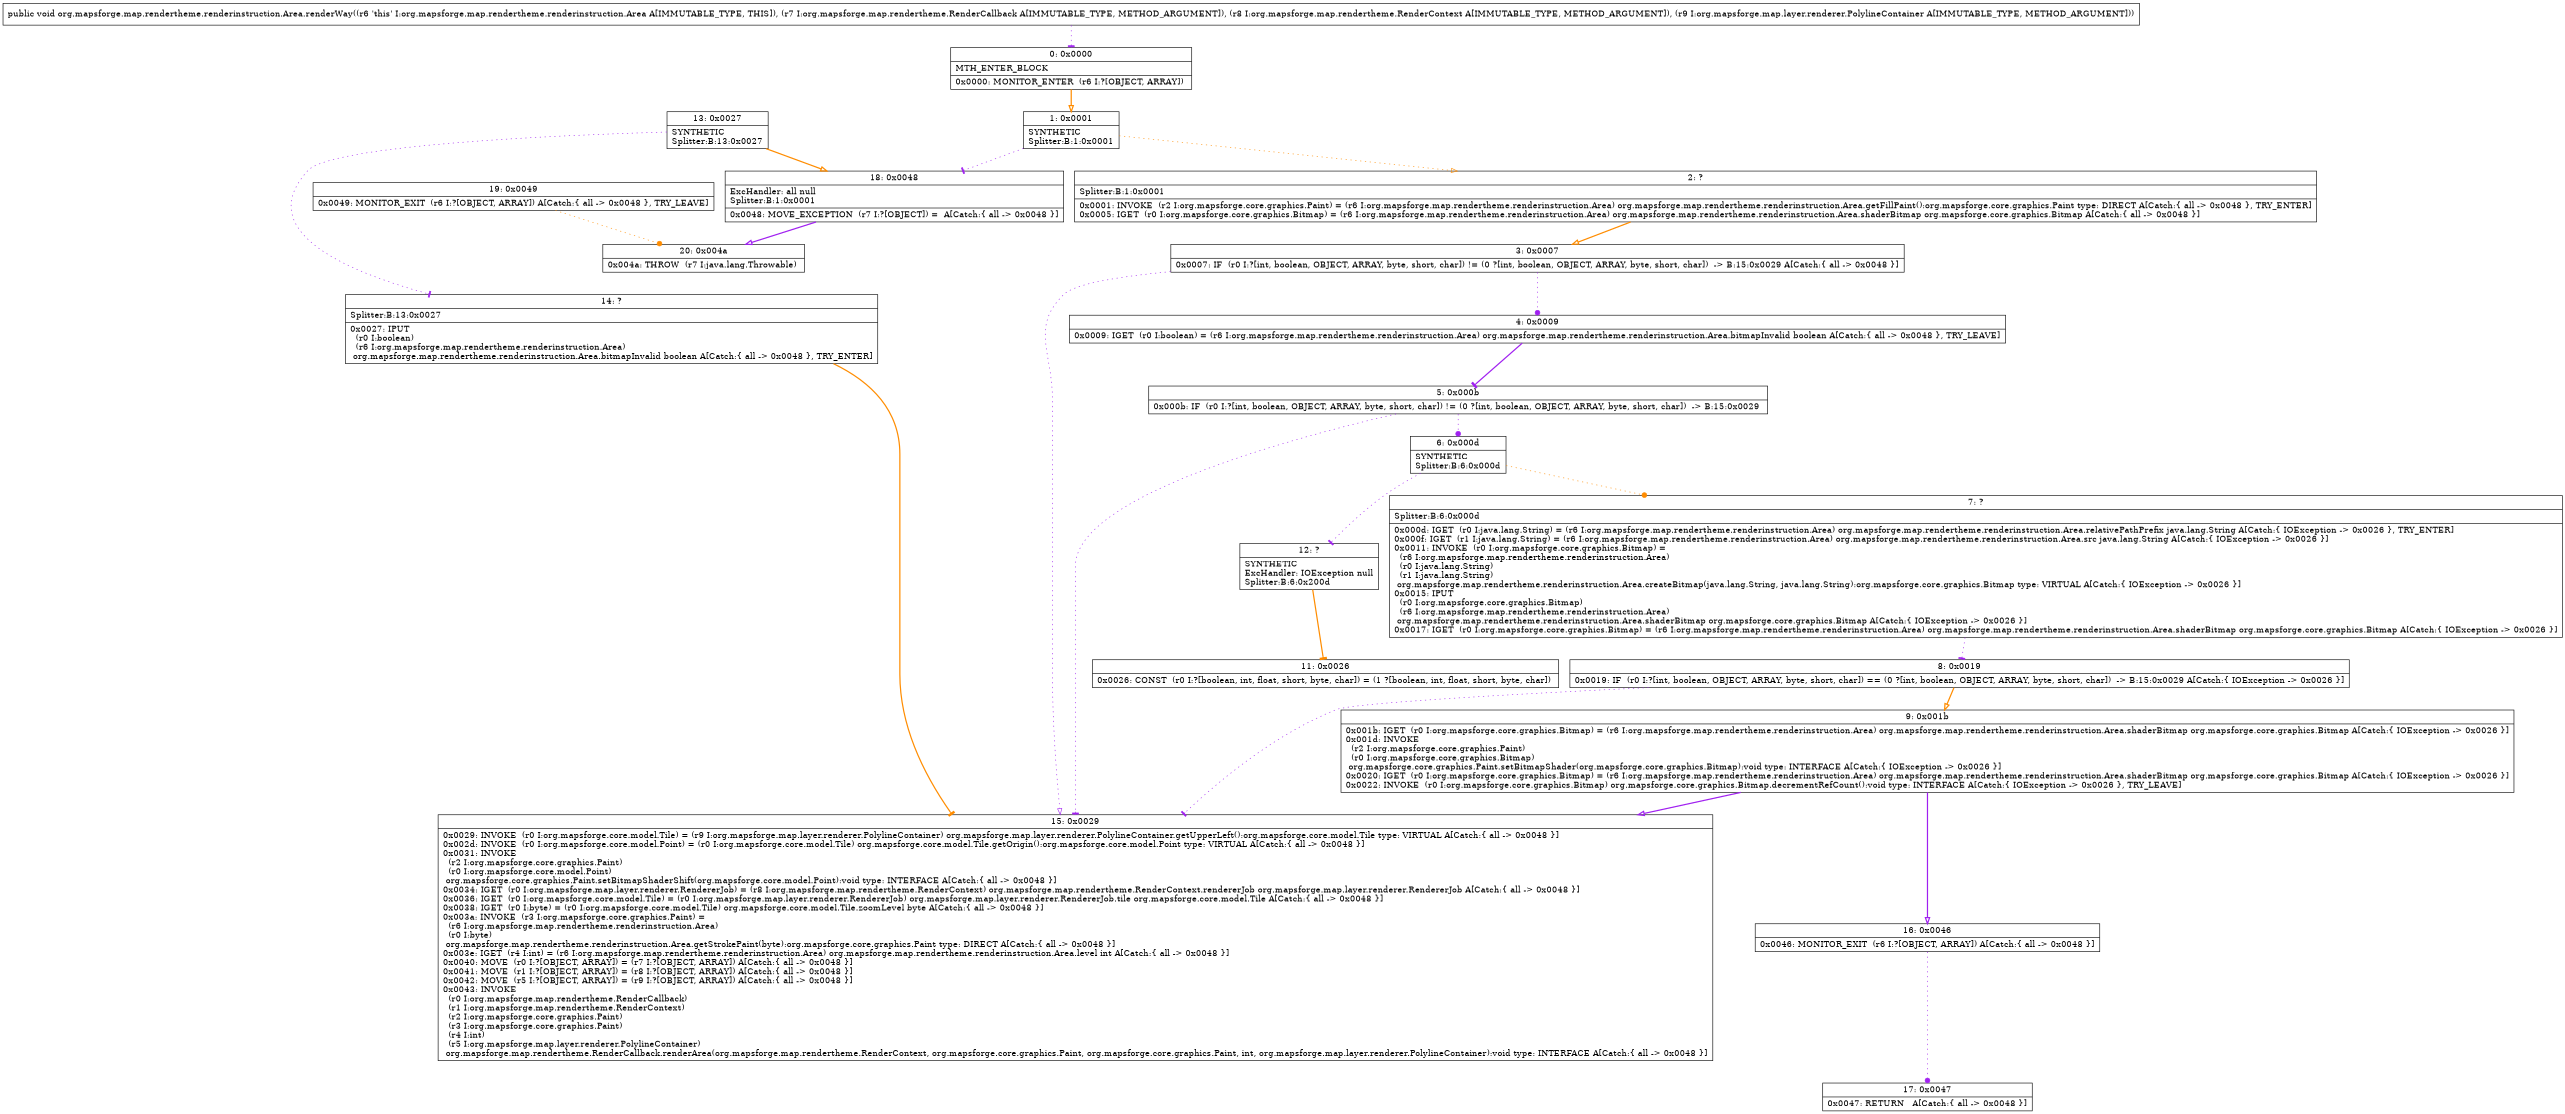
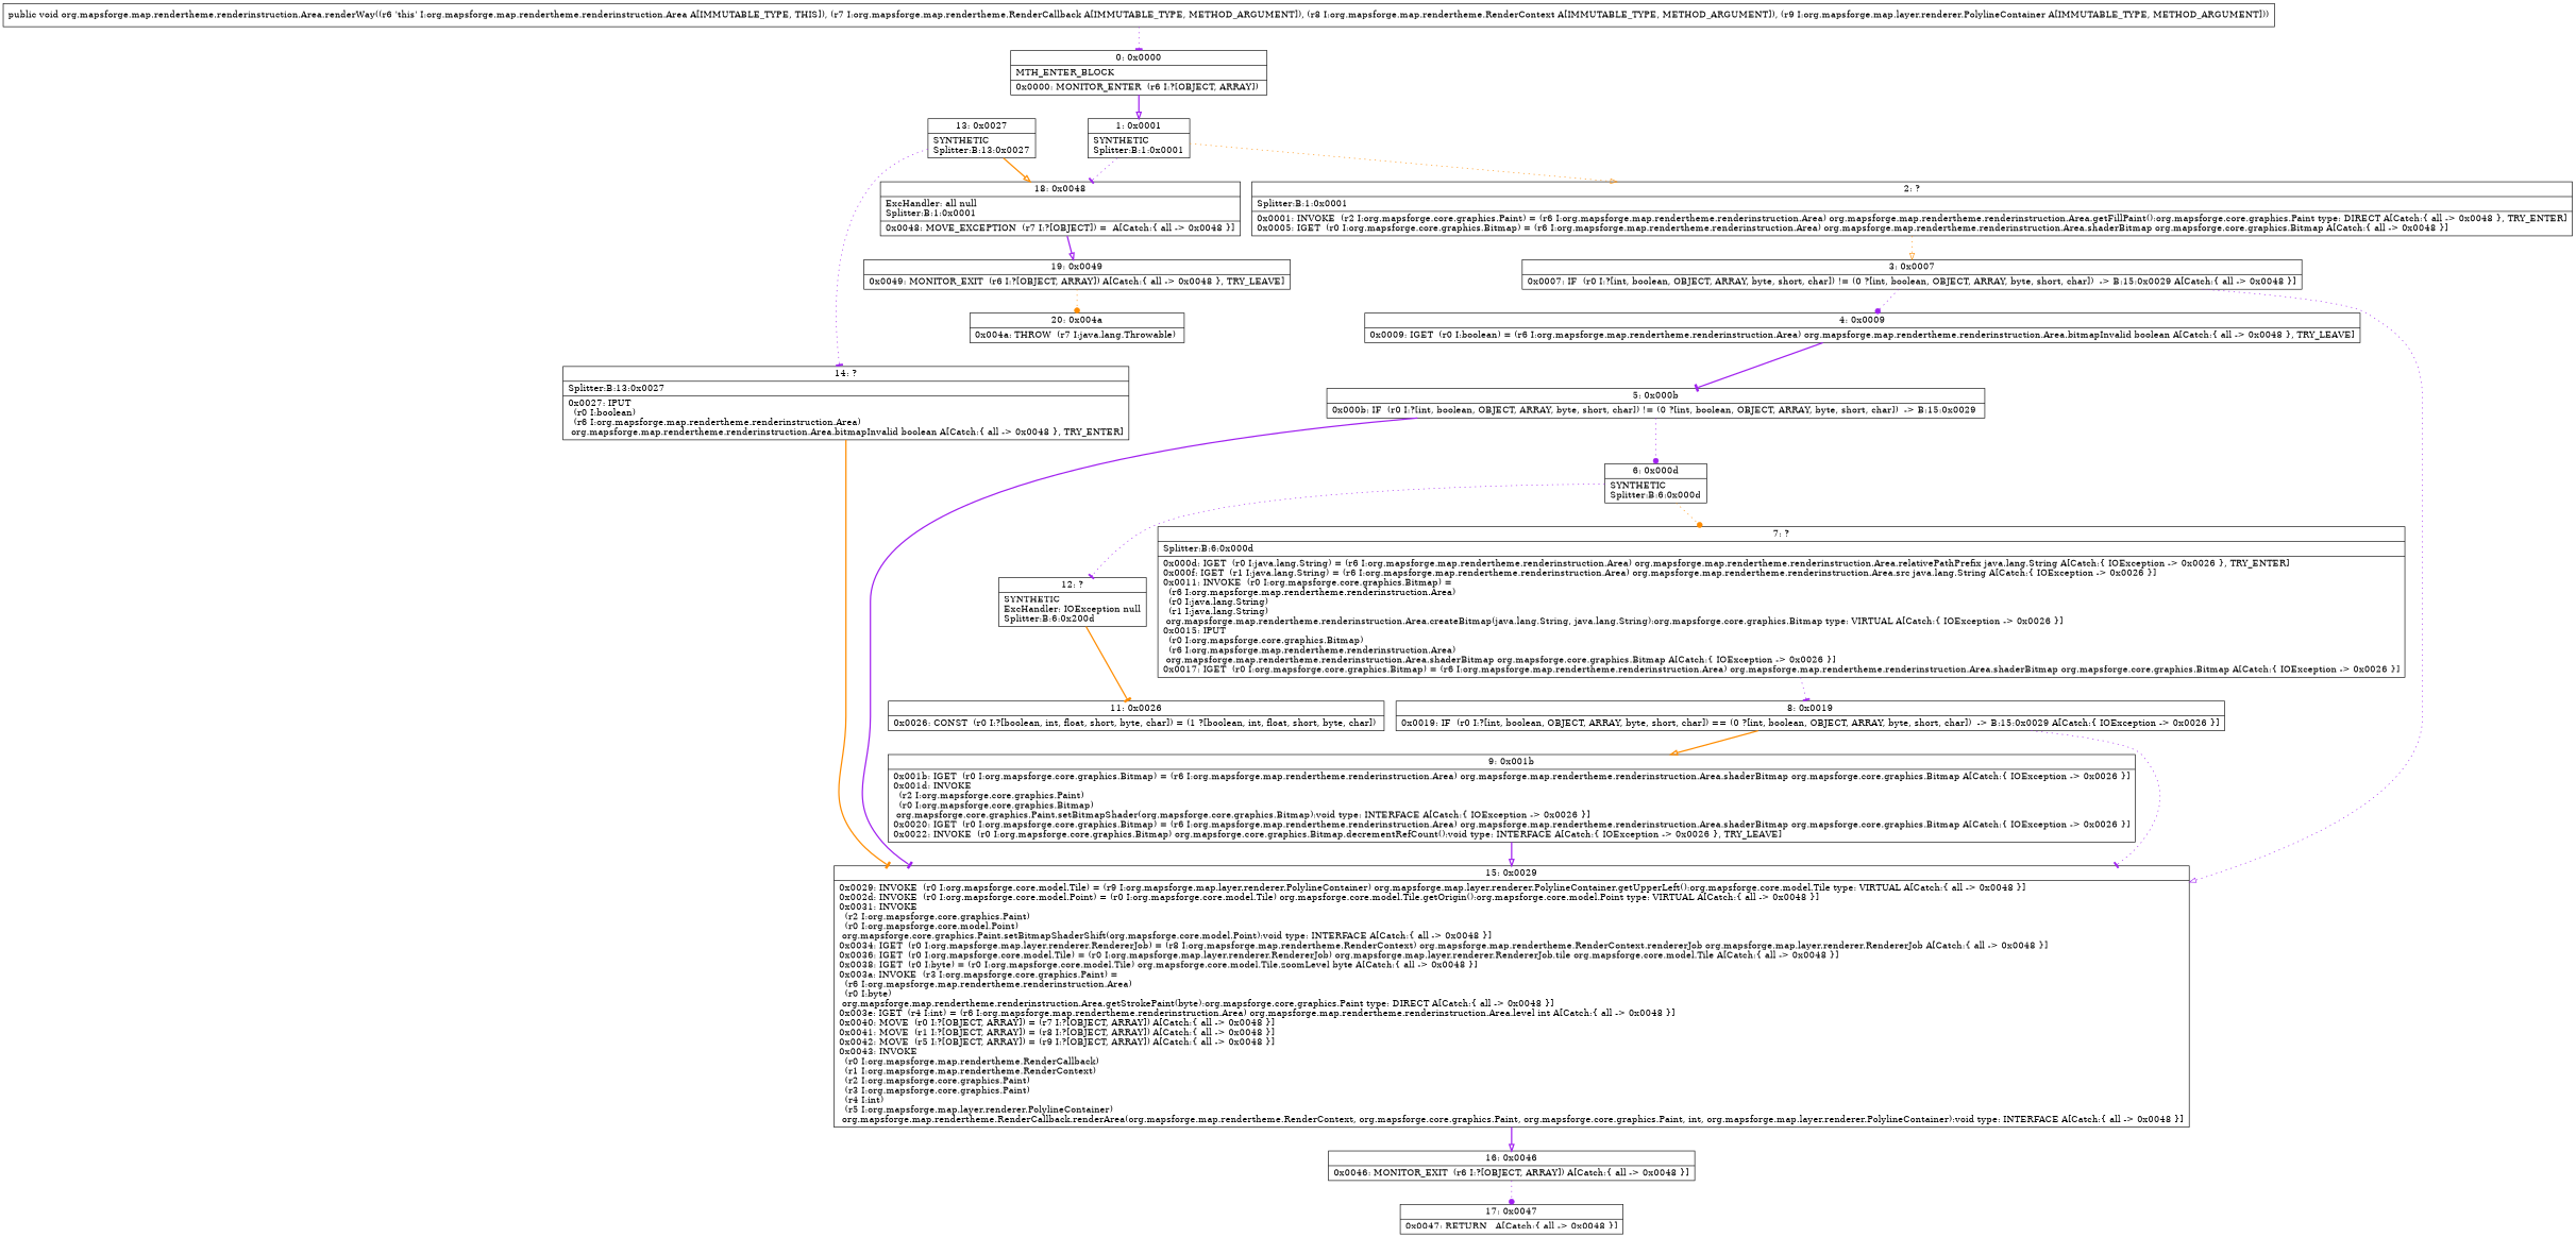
  digraph {
    node [shape=record]
    edge [arrowhead=tee color=purple style=dotted]
    n1 [label="{0\:\ 0x0000|MTH_ENTER_BLOCK\l|0x0000: MONITOR_ENTER  (r6 I:?[OBJECT, ARRAY]) \l}"]
    n2 [label="{1\:\ 0x0001|SYNTHETIC\lSplitter:B:1:0x0001\l}"]
    n3 [label="{2\:\ ?|Splitter:B:1:0x0001\l|0x0001: INVOKE  (r2 I:org.mapsforge.core.graphics.Paint) = (r6 I:org.mapsforge.map.rendertheme.renderinstruction.Area) org.mapsforge.map.rendertheme.renderinstruction.Area.getFillPaint():org.mapsforge.core.graphics.Paint type: DIRECT A[Catch:\{ all \-\> 0x0048 \}, TRY_ENTER]\l0x0005: IGET  (r0 I:org.mapsforge.core.graphics.Bitmap) = (r6 I:org.mapsforge.map.rendertheme.renderinstruction.Area) org.mapsforge.map.rendertheme.renderinstruction.Area.shaderBitmap org.mapsforge.core.graphics.Bitmap A[Catch:\{ all \-\> 0x0048 \}]\l}"]
    n4 [label="{18\:\ 0x0048|ExcHandler: all null\lSplitter:B:1:0x0001\l|0x0048: MOVE_EXCEPTION  (r7 I:?[OBJECT]) =  A[Catch:\{ all \-\> 0x0048 \}]\l}"]
    n5 [label="{3\:\ 0x0007|0x0007: IF  (r0 I:?[int, boolean, OBJECT, ARRAY, byte, short, char]) != (0 ?[int, boolean, OBJECT, ARRAY, byte, short, char])  \-\> B:15:0x0029 A[Catch:\{ all \-\> 0x0048 \}]\l}"]
    n6 [label="{19\:\ 0x0049|0x0049: MONITOR_EXIT  (r6 I:?[OBJECT, ARRAY]) A[Catch:\{ all \-\> 0x0048 \}, TRY_LEAVE]\l}"]
    n7 [label="{4\:\ 0x0009|0x0009: IGET  (r0 I:boolean) = (r6 I:org.mapsforge.map.rendertheme.renderinstruction.Area) org.mapsforge.map.rendertheme.renderinstruction.Area.bitmapInvalid boolean A[Catch:\{ all \-\> 0x0048 \}, TRY_LEAVE]\l}"]
    n8 [label="{15\:\ 0x0029|0x0029: INVOKE  (r0 I:org.mapsforge.core.model.Tile) = (r9 I:org.mapsforge.map.layer.renderer.PolylineContainer) org.mapsforge.map.layer.renderer.PolylineContainer.getUpperLeft():org.mapsforge.core.model.Tile type: VIRTUAL A[Catch:\{ all \-\> 0x0048 \}]\l0x002d: INVOKE  (r0 I:org.mapsforge.core.model.Point) = (r0 I:org.mapsforge.core.model.Tile) org.mapsforge.core.model.Tile.getOrigin():org.mapsforge.core.model.Point type: VIRTUAL A[Catch:\{ all \-\> 0x0048 \}]\l0x0031: INVOKE  \l  (r2 I:org.mapsforge.core.graphics.Paint)\l  (r0 I:org.mapsforge.core.model.Point)\l org.mapsforge.core.graphics.Paint.setBitmapShaderShift(org.mapsforge.core.model.Point):void type: INTERFACE A[Catch:\{ all \-\> 0x0048 \}]\l0x0034: IGET  (r0 I:org.mapsforge.map.layer.renderer.RendererJob) = (r8 I:org.mapsforge.map.rendertheme.RenderContext) org.mapsforge.map.rendertheme.RenderContext.rendererJob org.mapsforge.map.layer.renderer.RendererJob A[Catch:\{ all \-\> 0x0048 \}]\l0x0036: IGET  (r0 I:org.mapsforge.core.model.Tile) = (r0 I:org.mapsforge.map.layer.renderer.RendererJob) org.mapsforge.map.layer.renderer.RendererJob.tile org.mapsforge.core.model.Tile A[Catch:\{ all \-\> 0x0048 \}]\l0x0038: IGET  (r0 I:byte) = (r0 I:org.mapsforge.core.model.Tile) org.mapsforge.core.model.Tile.zoomLevel byte A[Catch:\{ all \-\> 0x0048 \}]\l0x003a: INVOKE  (r3 I:org.mapsforge.core.graphics.Paint) = \l  (r6 I:org.mapsforge.map.rendertheme.renderinstruction.Area)\l  (r0 I:byte)\l org.mapsforge.map.rendertheme.renderinstruction.Area.getStrokePaint(byte):org.mapsforge.core.graphics.Paint type: DIRECT A[Catch:\{ all \-\> 0x0048 \}]\l0x003e: IGET  (r4 I:int) = (r6 I:org.mapsforge.map.rendertheme.renderinstruction.Area) org.mapsforge.map.rendertheme.renderinstruction.Area.level int A[Catch:\{ all \-\> 0x0048 \}]\l0x0040: MOVE  (r0 I:?[OBJECT, ARRAY]) = (r7 I:?[OBJECT, ARRAY]) A[Catch:\{ all \-\> 0x0048 \}]\l0x0041: MOVE  (r1 I:?[OBJECT, ARRAY]) = (r8 I:?[OBJECT, ARRAY]) A[Catch:\{ all \-\> 0x0048 \}]\l0x0042: MOVE  (r5 I:?[OBJECT, ARRAY]) = (r9 I:?[OBJECT, ARRAY]) A[Catch:\{ all \-\> 0x0048 \}]\l0x0043: INVOKE  \l  (r0 I:org.mapsforge.map.rendertheme.RenderCallback)\l  (r1 I:org.mapsforge.map.rendertheme.RenderContext)\l  (r2 I:org.mapsforge.core.graphics.Paint)\l  (r3 I:org.mapsforge.core.graphics.Paint)\l  (r4 I:int)\l  (r5 I:org.mapsforge.map.layer.renderer.PolylineContainer)\l org.mapsforge.map.rendertheme.RenderCallback.renderArea(org.mapsforge.map.rendertheme.RenderContext, org.mapsforge.core.graphics.Paint, org.mapsforge.core.graphics.Paint, int, org.mapsforge.map.layer.renderer.PolylineContainer):void type: INTERFACE A[Catch:\{ all \-\> 0x0048 \}]\l}"]
    n9 [label="{5\:\ 0x000b|0x000b: IF  (r0 I:?[int, boolean, OBJECT, ARRAY, byte, short, char]) != (0 ?[int, boolean, OBJECT, ARRAY, byte, short, char])  \-\> B:15:0x0029 \l}"]
    n10 [label="{16\:\ 0x0046|0x0046: MONITOR_EXIT  (r6 I:?[OBJECT, ARRAY]) A[Catch:\{ all \-\> 0x0048 \}]\l}"]
    n11 [label="{6\:\ 0x000d|SYNTHETIC\lSplitter:B:6:0x000d\l}"]
    n12 [label="{7\:\ ?|Splitter:B:6:0x000d\l|0x000d: IGET  (r0 I:java.lang.String) = (r6 I:org.mapsforge.map.rendertheme.renderinstruction.Area) org.mapsforge.map.rendertheme.renderinstruction.Area.relativePathPrefix java.lang.String A[Catch:\{ IOException \-\> 0x0026 \}, TRY_ENTER]\l0x000f: IGET  (r1 I:java.lang.String) = (r6 I:org.mapsforge.map.rendertheme.renderinstruction.Area) org.mapsforge.map.rendertheme.renderinstruction.Area.src java.lang.String A[Catch:\{ IOException \-\> 0x0026 \}]\l0x0011: INVOKE  (r0 I:org.mapsforge.core.graphics.Bitmap) = \l  (r6 I:org.mapsforge.map.rendertheme.renderinstruction.Area)\l  (r0 I:java.lang.String)\l  (r1 I:java.lang.String)\l org.mapsforge.map.rendertheme.renderinstruction.Area.createBitmap(java.lang.String, java.lang.String):org.mapsforge.core.graphics.Bitmap type: VIRTUAL A[Catch:\{ IOException \-\> 0x0026 \}]\l0x0015: IPUT  \l  (r0 I:org.mapsforge.core.graphics.Bitmap)\l  (r6 I:org.mapsforge.map.rendertheme.renderinstruction.Area)\l org.mapsforge.map.rendertheme.renderinstruction.Area.shaderBitmap org.mapsforge.core.graphics.Bitmap A[Catch:\{ IOException \-\> 0x0026 \}]\l0x0017: IGET  (r0 I:org.mapsforge.core.graphics.Bitmap) = (r6 I:org.mapsforge.map.rendertheme.renderinstruction.Area) org.mapsforge.map.rendertheme.renderinstruction.Area.shaderBitmap org.mapsforge.core.graphics.Bitmap A[Catch:\{ IOException \-\> 0x0026 \}]\l}"]
    n13 [label="{12\:\ ?|SYNTHETIC\lExcHandler: IOException null\lSplitter:B:6:0x200d\l}"]
    n14 [label="{8\:\ 0x0019|0x0019: IF  (r0 I:?[int, boolean, OBJECT, ARRAY, byte, short, char]) == (0 ?[int, boolean, OBJECT, ARRAY, byte, short, char])  \-\> B:15:0x0029 A[Catch:\{ IOException \-\> 0x0026 \}]\l}"]
    n15 [label="{11\:\ 0x0026|0x0026: CONST  (r0 I:?[boolean, int, float, short, byte, char]) = (1 ?[boolean, int, float, short, byte, char]) \l}"]
    n16 [label="{9\:\ 0x001b|0x001b: IGET  (r0 I:org.mapsforge.core.graphics.Bitmap) = (r6 I:org.mapsforge.map.rendertheme.renderinstruction.Area) org.mapsforge.map.rendertheme.renderinstruction.Area.shaderBitmap org.mapsforge.core.graphics.Bitmap A[Catch:\{ IOException \-\> 0x0026 \}]\l0x001d: INVOKE  \l  (r2 I:org.mapsforge.core.graphics.Paint)\l  (r0 I:org.mapsforge.core.graphics.Bitmap)\l org.mapsforge.core.graphics.Paint.setBitmapShader(org.mapsforge.core.graphics.Bitmap):void type: INTERFACE A[Catch:\{ IOException \-\> 0x0026 \}]\l0x0020: IGET  (r0 I:org.mapsforge.core.graphics.Bitmap) = (r6 I:org.mapsforge.map.rendertheme.renderinstruction.Area) org.mapsforge.map.rendertheme.renderinstruction.Area.shaderBitmap org.mapsforge.core.graphics.Bitmap A[Catch:\{ IOException \-\> 0x0026 \}]\l0x0022: INVOKE  (r0 I:org.mapsforge.core.graphics.Bitmap) org.mapsforge.core.graphics.Bitmap.decrementRefCount():void type: INTERFACE A[Catch:\{ IOException \-\> 0x0026 \}, TRY_LEAVE]\l}"]
    n17 [label="{13\:\ 0x0027|SYNTHETIC\lSplitter:B:13:0x0027\l}"]
    n18 [label="{14\:\ ?|Splitter:B:13:0x0027\l|0x0027: IPUT  \l  (r0 I:boolean)\l  (r6 I:org.mapsforge.map.rendertheme.renderinstruction.Area)\l org.mapsforge.map.rendertheme.renderinstruction.Area.bitmapInvalid boolean A[Catch:\{ all \-\> 0x0048 \}, TRY_ENTER]\l}"]
    n19 [label="{17\:\ 0x0047|0x0047: RETURN   A[Catch:\{ all \-\> 0x0048 \}]\l}"]
    n20 [label="{20\:\ 0x004a|0x004a: THROW  (r7 I:java.lang.Throwable) \l}"]
    n21 [label="{public void org.mapsforge.map.rendertheme.renderinstruction.Area.renderWay((r6 'this' I:org.mapsforge.map.rendertheme.renderinstruction.Area A[IMMUTABLE_TYPE, THIS]), (r7 I:org.mapsforge.map.rendertheme.RenderCallback A[IMMUTABLE_TYPE, METHOD_ARGUMENT]), (r8 I:org.mapsforge.map.rendertheme.RenderContext A[IMMUTABLE_TYPE, METHOD_ARGUMENT]), (r9 I:org.mapsforge.map.layer.renderer.PolylineContainer A[IMMUTABLE_TYPE, METHOD_ARGUMENT])) }"]
-   n1 -> n2 [arrowhead=onormal color=darkorange style=bold]
+   n1 -> n2 [arrowhead=onormal style=bold]
    n2 -> n3 [arrowhead=onormal color=darkorange]
    n2 -> n4
-   n3 -> n5 [arrowhead=onormal color=darkorange style=bold]
-   n4 -> n20 [arrowhead=onormal style=bold]
+   n3 -> n5 [arrowhead=onormal color=darkorange]
+   n4 -> n6 [arrowhead=onormal style=bold]
    n5 -> n7 [arrowhead=dot]
    n5 -> n8 [arrowhead=onormal]
    n6 -> n20 [arrowhead=dot color=darkorange]
    n7 -> n9 [style=bold]
-   n16 -> n10 [arrowhead=onormal style=bold]
-   n9 -> n8
+   n8 -> n10 [arrowhead=onormal style=bold]
+   n9 -> n8 [style=bold]
    n9 -> n11 [arrowhead=dot]
    n10 -> n19 [arrowhead=dot]
    n11 -> n12 [arrowhead=dot color=darkorange]
    n11 -> n13
    n12 -> n14
    n13 -> n15 [color=darkorange style=bold]
    n14 -> n8
    n14 -> n16 [arrowhead=onormal color=darkorange style=bold]
    n16 -> n8 [arrowhead=onormal style=bold]
    n17 -> n4 [arrowhead=onormal color=darkorange style=bold]
    n17 -> n18
    n18 -> n8 [color=darkorange style=bold]
    n21 -> n1
  }
